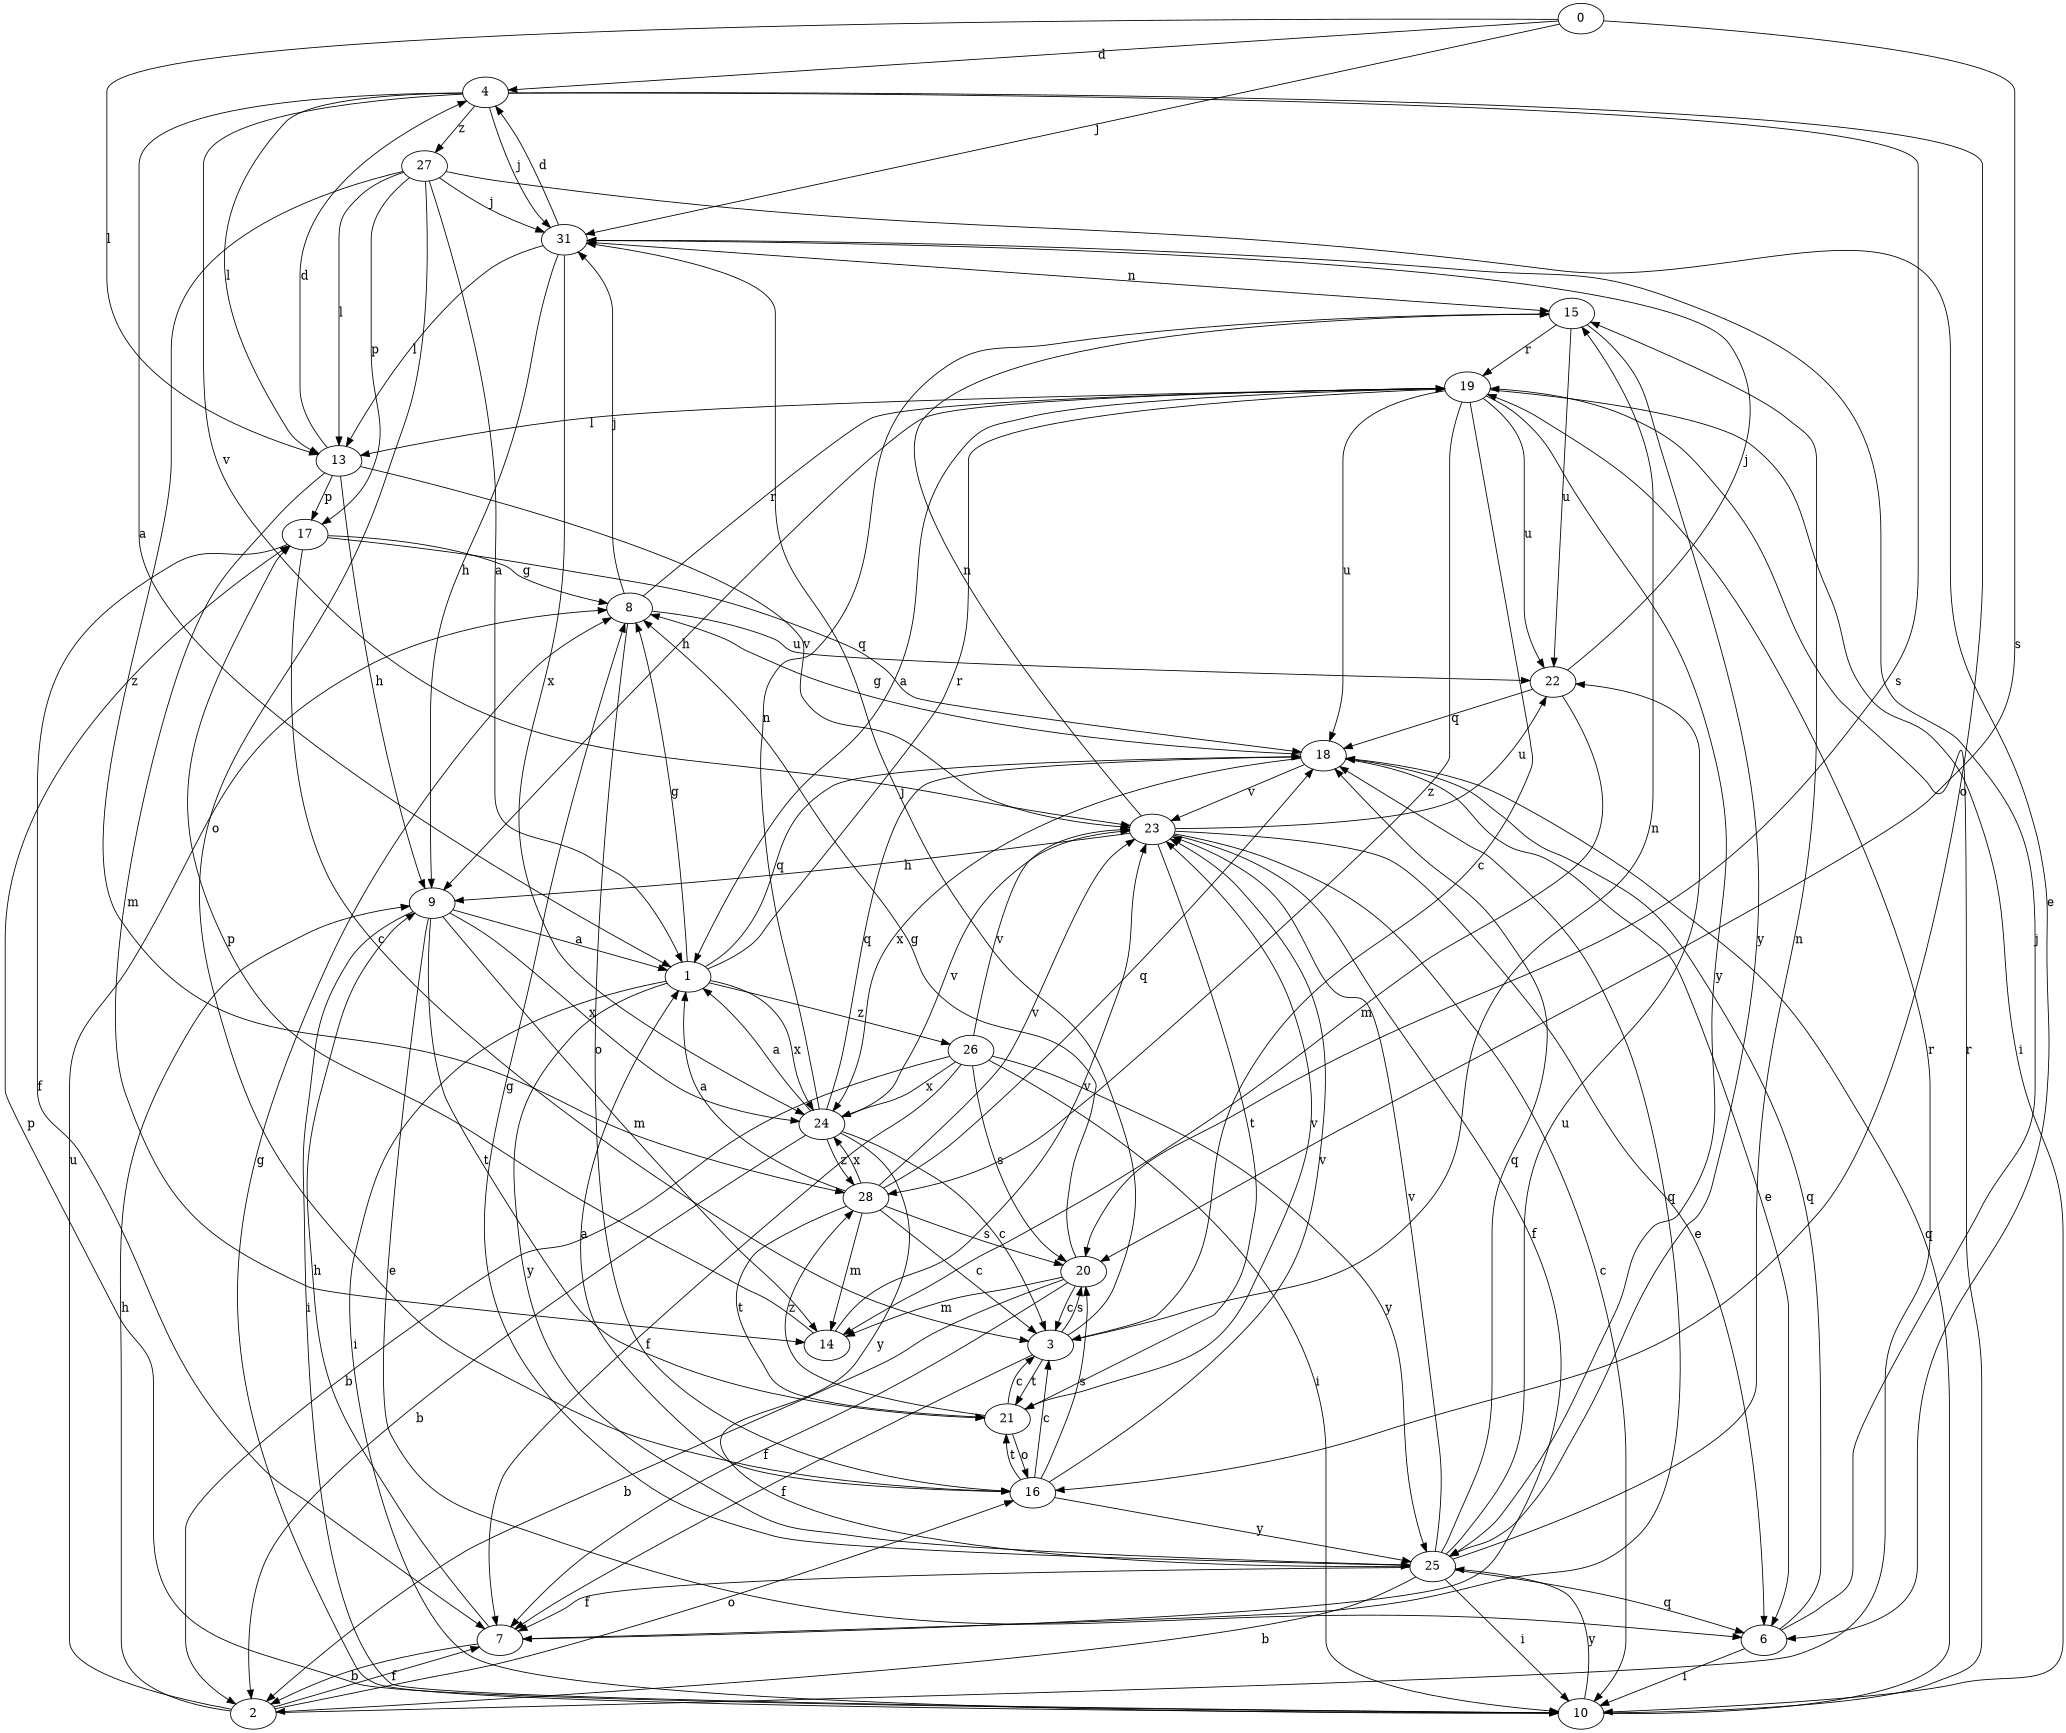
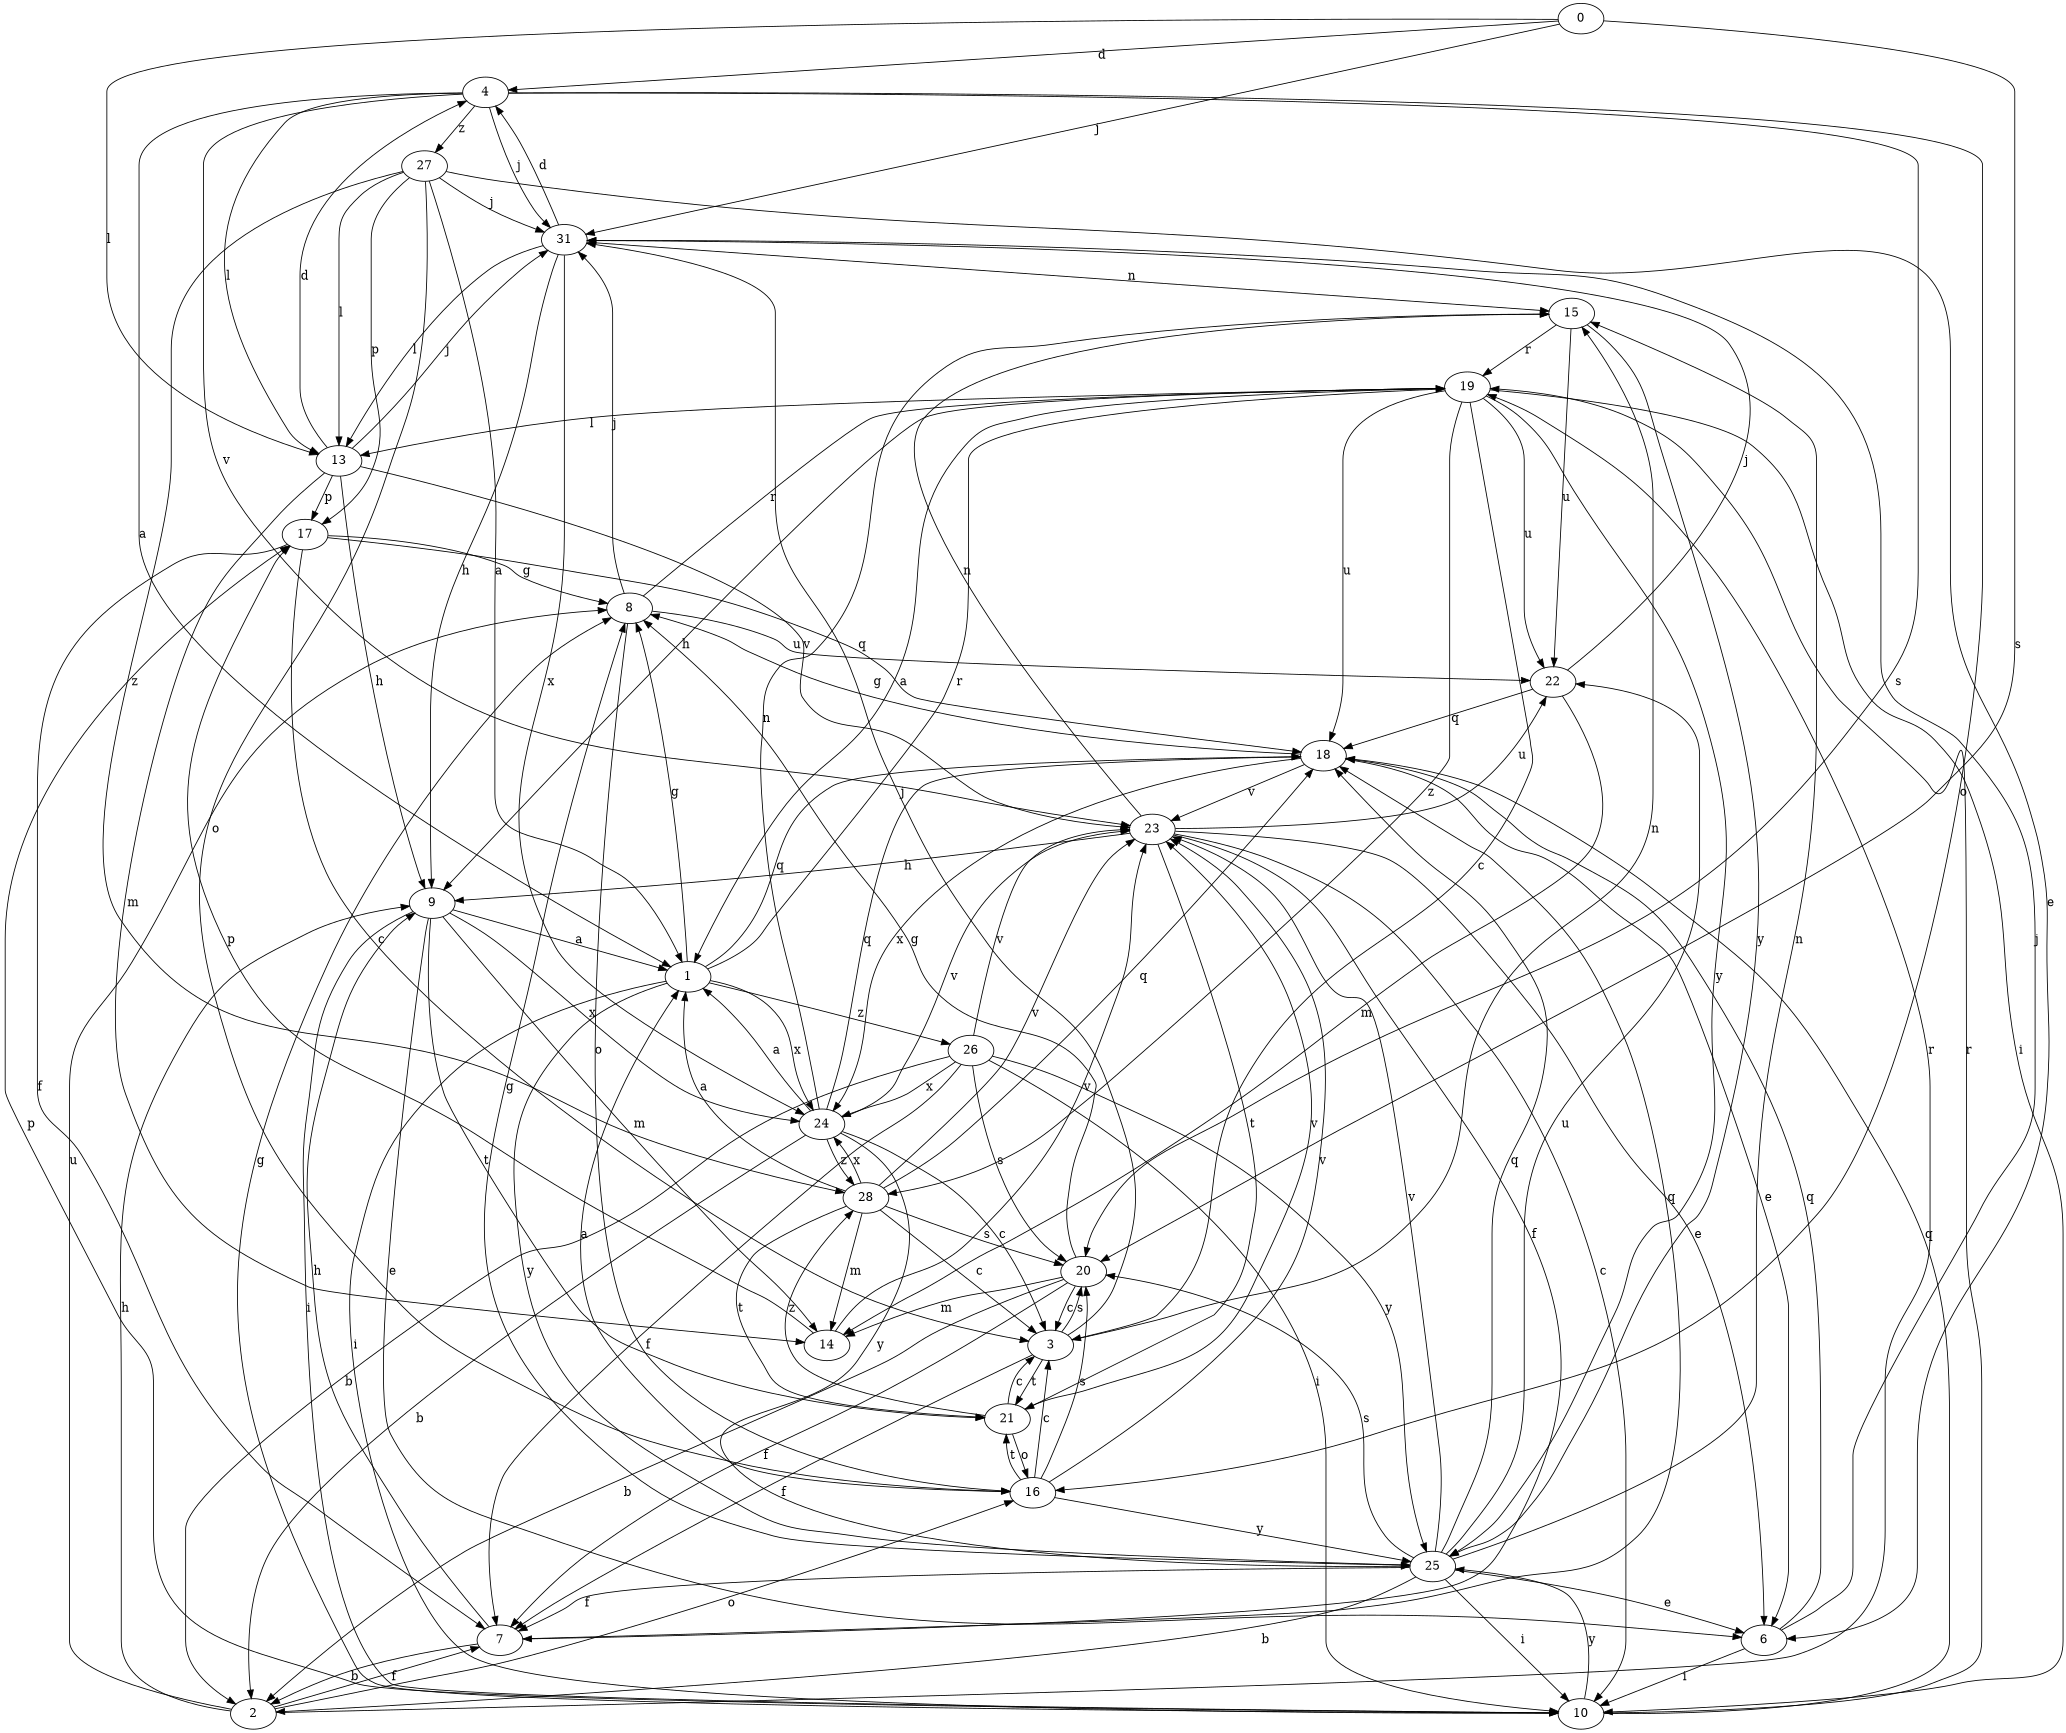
  strict digraph {
    0
    4
    n3 [label=31]
    13
    20
    1
    16
    23
    27
    24
    9
    15
    14
    17
    8
    2
    7
    3
    10
    18
    19
    25
    26
    22
    6
    28
    21
    0 -> 4 [label=d]
    0 -> n3 [label=j]
    0 -> 13 [label=l]
    0 -> 20 [label=s]
    4 -> n3 [label=j]
    4 -> 13 [label=l]
    4 -> 20 [label=s]
    4 -> 1 [label=a]
    4 -> 16 [label=o]
    4 -> 23 [label=v]
    4 -> 27 [label=z]
    n3 -> 4 [label=d]
    n3 -> 13 [label=l]
    n3 -> 24 [label=x]
    n3 -> 9 [label=h]
    n3 -> 15 [label=n]
    13 -> 4 [label=d]
+   13 -> n3 [label=j]
    13 -> 23 [label=v]
    13 -> 9 [label=h]
    13 -> 14 [label=m]
    13 -> 17 [label=p]
    20 -> 14 [label=m]
    20 -> 8 [label=g]
    20 -> 2 [label=b]
    20 -> 7 [label=f]
    20 -> 3 [label=c]
    1 -> 24 [label=x]
    1 -> 8 [label=g]
    1 -> 10 [label=i]
    1 -> 18 [label=q]
    1 -> 19 [label=r]
    1 -> 25 [label=y]
    1 -> 26 [label=z]
    16 -> 20 [label=s]
    16 -> 1 [label=a]
    16 -> 23 [label=v]
    16 -> 3 [label=c]
    16 -> 25 [label=y]
    16 -> 21 [label=t]
    23 -> 9 [label=h]
    23 -> 15 [label=n]
    23 -> 7 [label=f]
    23 -> 10 [label=c]
    23 -> 22 [label=u]
    23 -> 6 [label=e]
    23 -> 21 [label=t]
    27 -> n3 [label=j]
    27 -> 13 [label=l]
    27 -> 1 [label=a]
    27 -> 16 [label=o]
    27 -> 17 [label=p]
    27 -> 6 [label=e]
    27 -> 28 [label=z]
    24 -> 1 [label=a]
    24 -> 23 [label=v]
    24 -> 15 [label=n]
    24 -> 2 [label=b]
    24 -> 3 [label=c]
    24 -> 18 [label=q]
    24 -> 25 [label=y]
    24 -> 28 [label=z]
    9 -> 1 [label=a]
    9 -> 24 [label=x]
    9 -> 14 [label=m]
    9 -> 10 [label=i]
    9 -> 6 [label=e]
    9 -> 21 [label=t]
    15 -> 19 [label=r]
    15 -> 25 [label=y]
    15 -> 22 [label=u]
    14 -> 23 [label=v]
    14 -> 17 [label=p]
    17 -> 8 [label=g]
    17 -> 7 [label=f]
    17 -> 3 [label=c]
    17 -> 18 [label=q]
    8 -> n3 [label=j]
    8 -> 16 [label=o]
    8 -> 19 [label=r]
    8 -> 22 [label=u]
    2 -> 16 [label=o]
    2 -> 9 [label=h]
    2 -> 8 [label=u]
    2 -> 7 [label=f]
    2 -> 19 [label=r]
    7 -> 9 [label=h]
    7 -> 2 [label=b]
    7 -> 18 [label=q]
    3 -> n3 [label=j]
    3 -> 20 [label=s]
    3 -> 15 [label=n]
    3 -> 7 [label=f]
    3 -> 21 [label=t]
    10 -> 17 [label=p]
    10 -> 8 [label=g]
    10 -> 18 [label=q]
    10 -> 19 [label=r]
    10 -> 25 [label=y]
    18 -> 23 [label=v]
    18 -> 24 [label=x]
    18 -> 8 [label=g]
    18 -> 6 [label=e]
    19 -> 13 [label=l]
    19 -> 1 [label=a]
    19 -> 9 [label=h]
    19 -> 3 [label=c]
    19 -> 10 [label=i]
    19 -> 18 [label=u]
    19 -> 25 [label=y]
    19 -> 22 [label=u]
    19 -> 28 [label=z]
+   25 -> 20 [label=s]
    25 -> 23 [label=v]
    25 -> 15 [label=n]
    25 -> 8 [label=g]
    25 -> 2 [label=b]
    25 -> 7 [label=f]
    25 -> 10 [label=i]
    25 -> 18 [label=q]
    25 -> 22 [label=u]
-   25 -> 6 [label=q]
+   25 -> 6 [label=e]
    26 -> 20 [label=s]
    26 -> 23 [label=v]
    26 -> 24 [label=x]
    26 -> 2 [label=b]
    26 -> 7 [label=f]
    26 -> 10 [label=i]
    26 -> 25 [label=y]
    22 -> n3 [label=j]
    22 -> 14 [label=m]
    22 -> 18 [label=q]
    6 -> n3 [label=j]
    6 -> 10 [label=i]
    6 -> 18 [label=q]
    28 -> 20 [label=s]
    28 -> 1 [label=a]
    28 -> 23 [label=v]
    28 -> 24 [label=x]
    28 -> 14 [label=m]
    28 -> 3 [label=c]
    28 -> 18 [label=q]
    28 -> 21 [label=t]
    21 -> 16 [label=o]
    21 -> 23 [label=v]
    21 -> 3 [label=c]
    21 -> 28 [label=z]
  }
